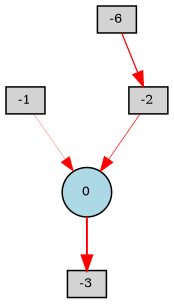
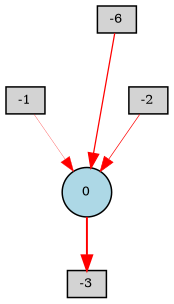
  digraph {
    node [fillcolor=lightgray fontsize=9 shape=box style=filled]
    edge [color=red style=solid]
    -1 [height=0.2 width=0.2]
    0 [fillcolor=lightblue height=0.2 shape=circle width=0.2]
    -3 [height=0.2 width=0.2]
    -2 [height=0.2 width=0.2]
    n5 [height=0.2 label=-6 width=0.2]
    -1 -> 0 [penwidth=0.18594406600781158]
    0 -> -3 [penwidth=1.2985401228565943]
    -2 -> 0 [penwidth=0.4639636791300472]
-   n5 -> -2 [penwidth=0.8377487279332817]
+   n5 -> 0 [penwidth=0.8377487279332817]
  }
